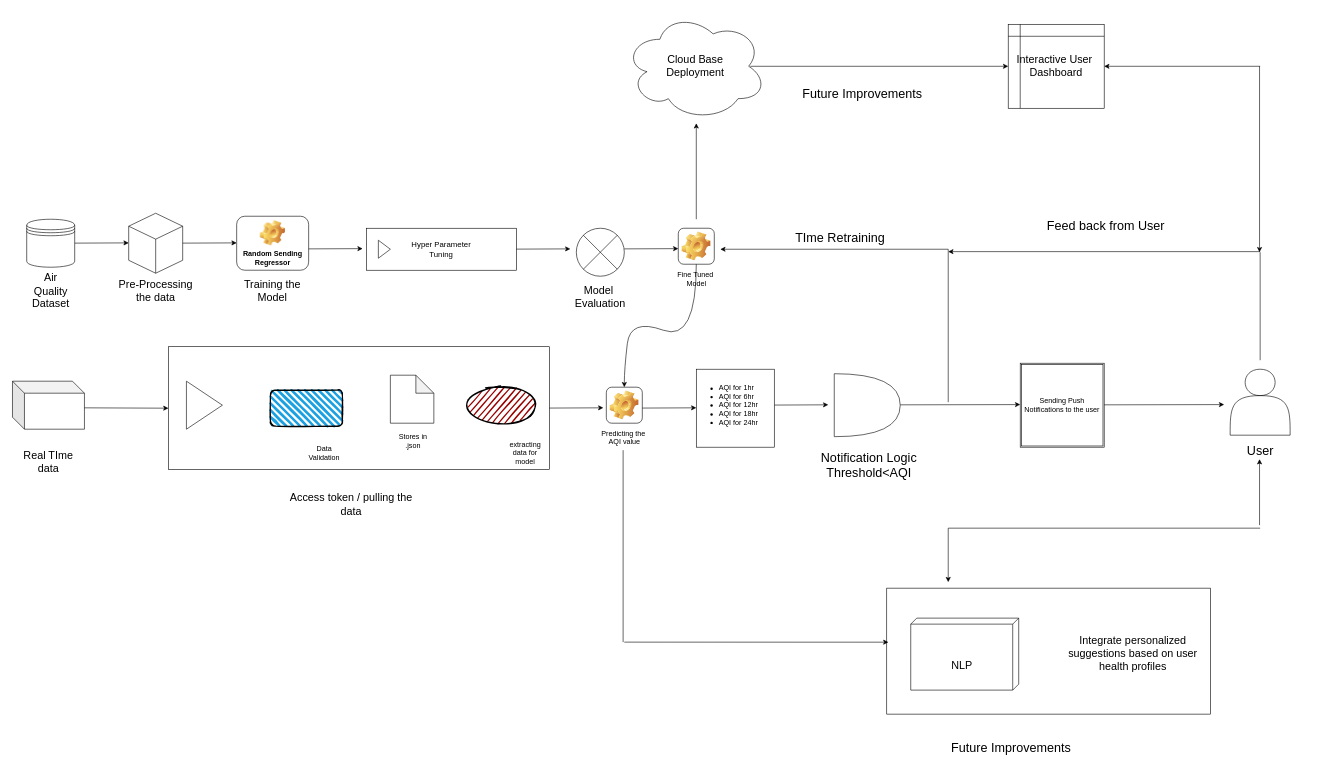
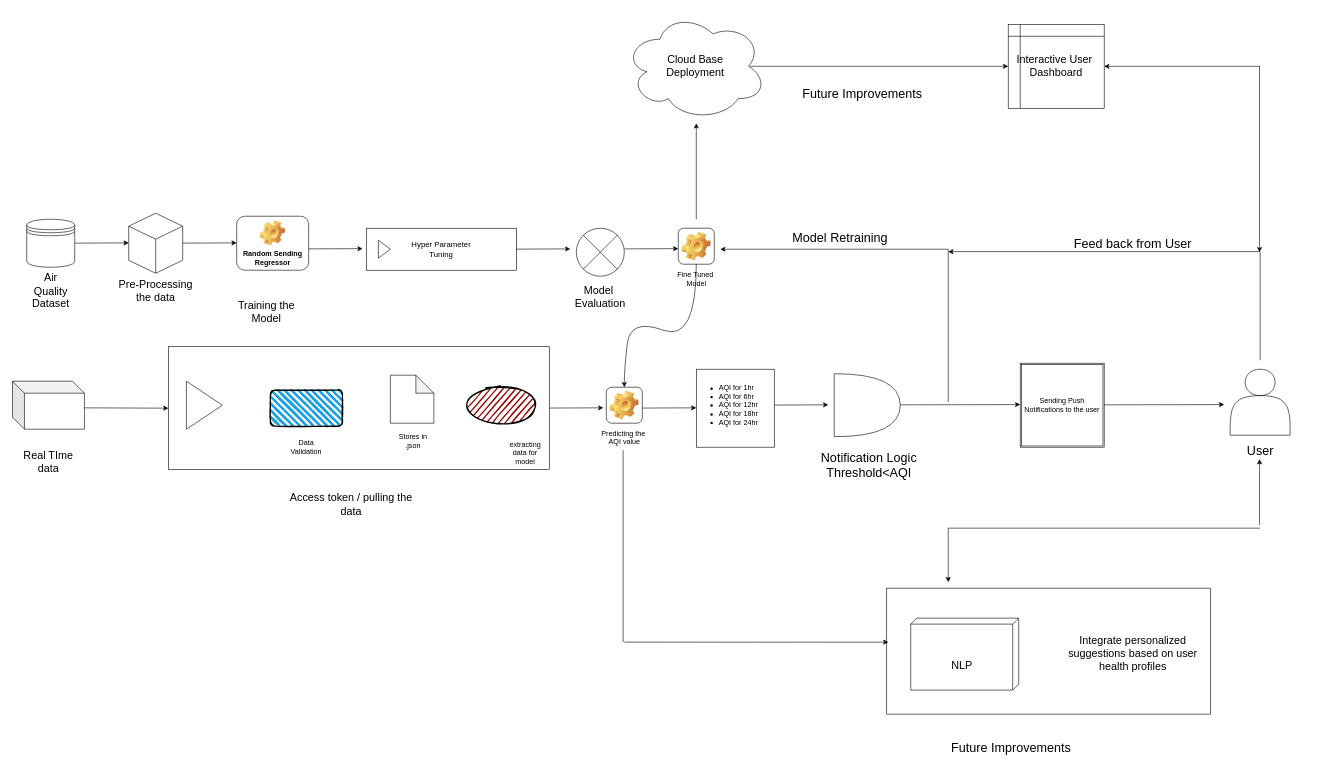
  <mxCell id="0" />
  <mxCell id="1" parent="0" />
  <mxCell id="2" value="" style="endArrow=classic;html=1;rounded=0;" edge="1" parent="1"><mxGeometry width="50" height="50" relative="1" as="geometry"><mxPoint x="123.75" y="404.82" as="sourcePoint" /><mxPoint x="213.75" y="404.41" as="targetPoint" /></mxGeometry></mxCell>
  <mxCell id="3" value="" style="html=1;whiteSpace=wrap;shape=isoCube2;backgroundOutline=1;isoAngle=15;" vertex="1" parent="1"><mxGeometry x="213.75" y="355" width="90" height="100" as="geometry" /></mxCell>
  <mxCell id="4" value="&lt;font style=&quot;font-size: 18px;&quot;&gt;Air Quality Dataset&lt;/font&gt;" style="text;strokeColor=none;align=center;fillColor=none;html=1;verticalAlign=middle;whiteSpace=wrap;rounded=0;" vertex="1" parent="1"><mxGeometry x="43.75" y="470" width="80" height="30" as="geometry" /></mxCell>
  <mxCell id="5" value="" style="shape=datastore;whiteSpace=wrap;html=1;" vertex="1" parent="1"><mxGeometry x="43.75" y="365" width="80" height="80" as="geometry" /></mxCell>
  <mxCell id="6" value="&lt;font style=&quot;font-size: 18px;&quot;&gt;Pre-Processing the data&lt;/font&gt;" style="text;strokeColor=none;align=center;fillColor=none;html=1;verticalAlign=middle;whiteSpace=wrap;rounded=0;" vertex="1" parent="1"><mxGeometry x="193.75" y="470" width="130" height="30" as="geometry" /></mxCell>
  <mxCell id="7" value="" style="endArrow=classic;html=1;rounded=0;" edge="1" parent="1"><mxGeometry width="50" height="50" relative="1" as="geometry"><mxPoint x="303.75" y="404.82" as="sourcePoint" /><mxPoint x="393.75" y="404.41" as="targetPoint" /></mxGeometry></mxCell>
  <mxCell id="8" value="Random Sending Regressor" style="label;whiteSpace=wrap;html=1;align=center;verticalAlign=bottom;spacingLeft=0;spacingBottom=4;imageAlign=center;imageVerticalAlign=top;image=img/clipart/Gear_128x128.png" vertex="1" parent="1"><mxGeometry x="393.75" y="360" width="120" height="90" as="geometry" /></mxCell>
- <mxCell id="9" value="&lt;font style=&quot;font-size: 18px;&quot;&gt;Training the Model&lt;/font&gt;" style="text;strokeColor=none;align=center;fillColor=none;html=1;verticalAlign=middle;whiteSpace=wrap;rounded=0;" vertex="1" parent="1"><mxGeometry x="381.25" y="470" width="145" height="30" as="geometry" /></mxCell>
+ <mxCell id="9" value="&lt;font style=&quot;font-size: 18px;&quot;&gt;Training the Model&lt;/font&gt;" style="text;strokeColor=none;align=center;fillColor=none;html=1;verticalAlign=middle;whiteSpace=wrap;rounded=0;" vertex="1" parent="1"><mxGeometry x="371.25" y="505" width="145" height="30" as="geometry" /></mxCell>
  <mxCell id="10" value="" style="endArrow=classic;html=1;rounded=0;" edge="1" parent="1"><mxGeometry width="50" height="50" relative="1" as="geometry"><mxPoint x="513.75" y="414.41" as="sourcePoint" /><mxPoint x="603.75" y="414" as="targetPoint" /></mxGeometry></mxCell>
  <mxCell id="11" value="&lt;font style=&quot;font-size: 13px;&quot;&gt;Hyper Parameter&lt;/font&gt;&lt;div&gt;&lt;font style=&quot;font-size: 13px;&quot;&gt;Tuning&lt;/font&gt;&lt;/div&gt;" style="html=1;whiteSpace=wrap;container=1;recursiveResize=0;collapsible=0;" vertex="1" parent="1"><mxGeometry x="610" y="380" width="250" height="70" as="geometry" /></mxCell>
  <mxCell id="12" value="" style="triangle;html=1;whiteSpace=wrap;" vertex="1" parent="11"><mxGeometry x="20" y="20" width="20" height="30" as="geometry" /></mxCell>
  <mxCell id="13" value="" style="endArrow=classic;html=1;rounded=0;" edge="1" parent="1"><mxGeometry width="50" height="50" relative="1" as="geometry"><mxPoint x="860" y="414.82" as="sourcePoint" /><mxPoint x="950" y="414.41" as="targetPoint" /></mxGeometry></mxCell>
  <mxCell id="14" value="Fine Tuned&amp;nbsp;&lt;div&gt;Model&lt;/div&gt;" style="icon;html=1;image=img/clipart/Gear_128x128.png" vertex="1" parent="1"><mxGeometry x="1130" y="380" width="60" height="60" as="geometry" /></mxCell>
  <mxCell id="15" value="" style="shape=cube;whiteSpace=wrap;html=1;boundedLbl=1;backgroundOutline=1;darkOpacity=0.05;darkOpacity2=0.1;" vertex="1" parent="1"><mxGeometry x="20" y="635" width="120" height="80" as="geometry" /></mxCell>
  <mxCell id="16" value="&lt;font style=&quot;font-size: 18px;&quot;&gt;Real TIme data&lt;/font&gt;" style="text;strokeColor=none;align=center;fillColor=none;html=1;verticalAlign=middle;whiteSpace=wrap;rounded=0;" vertex="1" parent="1"><mxGeometry x="25" y="755" width="110" height="30" as="geometry" /></mxCell>
  <mxCell id="17" value="" style="rounded=0;whiteSpace=wrap;html=1;" vertex="1" parent="1"><mxGeometry x="280" y="577.5" width="635" height="205" as="geometry" /></mxCell>
  <mxCell id="18" value="" style="triangle;whiteSpace=wrap;html=1;" vertex="1" parent="1"><mxGeometry x="310" y="635" width="60" height="80" as="geometry" /></mxCell>
  <mxCell id="19" value="" style="endArrow=classic;html=1;rounded=0;entryX=0;entryY=0.5;entryDx=0;entryDy=0;" edge="1" parent="1" target="17"><mxGeometry width="50" height="50" relative="1" as="geometry"><mxPoint x="140" y="679.41" as="sourcePoint" /><mxPoint x="230" y="679" as="targetPoint" /></mxGeometry></mxCell>
  <mxCell id="20" value="" style="shape=note;whiteSpace=wrap;html=1;backgroundOutline=1;darkOpacity=0.05;" vertex="1" parent="1"><mxGeometry x="650" y="625" width="72.5" height="80" as="geometry" /></mxCell>
  <mxCell id="21" value="&lt;font style=&quot;font-size: 18px;&quot;&gt;Access token / pulling the data&lt;/font&gt;" style="text;strokeColor=none;align=center;fillColor=none;html=1;verticalAlign=middle;whiteSpace=wrap;rounded=0;" vertex="1" parent="1"><mxGeometry x="475" y="840" width="220" as="geometry" /></mxCell>
  <mxCell id="22" value="Stores in .json" style="text;strokeColor=none;align=center;fillColor=none;html=1;verticalAlign=middle;whiteSpace=wrap;rounded=0;" vertex="1" parent="1"><mxGeometry x="652.5" y="720" width="70" height="30" as="geometry" /></mxCell>
  <mxCell id="23" value="" style="ellipse;whiteSpace=wrap;html=1;strokeWidth=2;fillWeight=2;hachureGap=8;fillColor=#990000;fillStyle=dots;sketch=1;" vertex="1" parent="1"><mxGeometry x="775" y="645" width="120" height="60" as="geometry" /></mxCell>
  <mxCell id="24" value="extracting data for model" style="text;strokeColor=none;align=center;fillColor=none;html=1;verticalAlign=middle;whiteSpace=wrap;rounded=0;" vertex="1" parent="1"><mxGeometry x="840" y="740" width="70" height="30" as="geometry" /></mxCell>
  <mxCell id="25" value="" style="endArrow=classic;html=1;rounded=0;" edge="1" parent="1"><mxGeometry width="50" height="50" relative="1" as="geometry"><mxPoint x="915" y="679.79" as="sourcePoint" /><mxPoint x="1005" y="679.38" as="targetPoint" /></mxGeometry></mxCell>
  <mxCell id="26" value="Predicting the&amp;nbsp;&lt;div&gt;AQI value&lt;/div&gt;" style="icon;html=1;image=img/clipart/Gear_128x128.png" vertex="1" parent="1"><mxGeometry x="1010" y="645" width="60" height="60" as="geometry" /></mxCell>
  <mxCell id="27" value="" style="ellipse;whiteSpace=wrap;html=1;align=center;aspect=fixed;fillColor=none;strokeColor=none;resizable=0;perimeter=centerPerimeter;rotatable=0;allowArrows=0;points=[];outlineConnect=1;" vertex="1" parent="1"><mxGeometry x="1055" y="550" width="10" height="10" as="geometry" /></mxCell>
  <mxCell id="28" value="" style="curved=1;endArrow=classic;html=1;rounded=0;" edge="1" parent="1" source="14"><mxGeometry width="50" height="50" relative="1" as="geometry"><mxPoint x="1040" y="565" as="sourcePoint" /><mxPoint x="1040" y="645" as="targetPoint" /><Array as="points"><mxPoint x="1160" y="570" /><mxPoint x="1050" y="530" /><mxPoint x="1040" y="615" /></Array></mxGeometry></mxCell>
  <mxCell id="29" value="" style="endArrow=classic;html=1;rounded=0;" edge="1" parent="1"><mxGeometry width="50" height="50" relative="1" as="geometry"><mxPoint x="1070" y="679.79" as="sourcePoint" /><mxPoint x="1160" y="679.38" as="targetPoint" /></mxGeometry></mxCell>
  <mxCell id="30" value="" style="endArrow=classic;html=1;rounded=0;" edge="1" parent="1"><mxGeometry width="50" height="50" relative="1" as="geometry"><mxPoint x="1290" y="674.78" as="sourcePoint" /><mxPoint x="1380" y="674.37" as="targetPoint" /></mxGeometry></mxCell>
  <mxCell id="31" value="" style="whiteSpace=wrap;html=1;aspect=fixed;" vertex="1" parent="1"><mxGeometry x="1160" y="615" width="130" height="130" as="geometry" /></mxCell>
  <mxCell id="32" value="&lt;ul style=&quot;text-align: left;&quot;&gt;&lt;li&gt;AQI for 1hr&lt;/li&gt;&lt;li&gt;AQI for 6hr&lt;/li&gt;&lt;li&gt;AQI for 12hr&lt;/li&gt;&lt;li&gt;AQI for 18hr&lt;/li&gt;&lt;li&gt;AQI for 24hr&lt;/li&gt;&lt;/ul&gt;" style="text;strokeColor=none;align=center;fillColor=none;html=1;verticalAlign=middle;whiteSpace=wrap;rounded=0;" vertex="1" parent="1"><mxGeometry x="1143" y="660" width="135" height="30" as="geometry" /></mxCell>
  <mxCell id="33" value="" style="endArrow=classic;html=1;rounded=0;" edge="1" parent="1"><mxGeometry width="50" height="50" relative="1" as="geometry"><mxPoint x="1500" y="674.41" as="sourcePoint" /><mxPoint x="1700" y="674" as="targetPoint" /></mxGeometry></mxCell>
  <mxCell id="34" value="&lt;font style=&quot;font-size: 21px;&quot;&gt;Future Improvements&amp;nbsp;&lt;/font&gt;" style="text;strokeColor=none;align=center;fillColor=none;html=1;verticalAlign=middle;whiteSpace=wrap;rounded=0;" vertex="1" parent="1"><mxGeometry x="1517.5" y="1230" width="340" height="30" as="geometry" /></mxCell>
  <mxCell id="35" value="" style="shape=ext;double=1;whiteSpace=wrap;html=1;aspect=fixed;" vertex="1" parent="1"><mxGeometry x="1700" y="605" width="140" height="140" as="geometry" /></mxCell>
  <mxCell id="36" value="Sending Push Notifications to the user" style="text;strokeColor=none;align=center;fillColor=none;html=1;verticalAlign=middle;whiteSpace=wrap;rounded=0;" vertex="1" parent="1"><mxGeometry x="1705" y="635" width="130" height="80" as="geometry" /></mxCell>
  <mxCell id="37" value="" style="rounded=0;whiteSpace=wrap;html=1;" vertex="1" parent="1"><mxGeometry x="1477.5" y="980" width="540" height="210" as="geometry" /></mxCell>
  <mxCell id="38" value="" style="verticalAlign=top;align=left;spacingTop=8;spacingLeft=2;spacingRight=12;shape=cube;size=10;direction=south;fontStyle=4;html=1;whiteSpace=wrap;" vertex="1" parent="1"><mxGeometry x="1517.5" y="1030" width="180" height="120" as="geometry" /></mxCell>
  <mxCell id="39" value="&lt;font style=&quot;font-size: 18px;&quot;&gt;NLP&lt;/font&gt;" style="text;strokeColor=none;align=center;fillColor=none;html=1;verticalAlign=middle;whiteSpace=wrap;rounded=0;" vertex="1" parent="1"><mxGeometry x="1572.5" y="1095" width="60" height="30" as="geometry" /></mxCell>
  <mxCell id="40" value="" style="endArrow=classic;html=1;rounded=0;" edge="1" parent="1"><mxGeometry width="50" height="50" relative="1" as="geometry"><mxPoint x="1580" y="670" as="sourcePoint" /><mxPoint x="1200" y="415" as="targetPoint" /><Array as="points"><mxPoint x="1580" y="415" /></Array></mxGeometry></mxCell>
  <mxCell id="41" value="" style="shape=actor;whiteSpace=wrap;html=1;" vertex="1" parent="1"><mxGeometry x="2050" y="615" width="100" height="110" as="geometry" /></mxCell>
  <mxCell id="42" value="&lt;span style=&quot;font-size: 21px;&quot;&gt;User&lt;/span&gt;" style="text;strokeColor=none;align=center;fillColor=none;html=1;verticalAlign=middle;whiteSpace=wrap;rounded=0;" vertex="1" parent="1"><mxGeometry x="2017.5" y="735" width="165" height="30" as="geometry" /></mxCell>
  <mxCell id="43" value="" style="shape=sumEllipse;perimeter=ellipsePerimeter;whiteSpace=wrap;html=1;backgroundOutline=1;" vertex="1" parent="1"><mxGeometry x="960" y="380" width="80" height="80" as="geometry" /></mxCell>
  <mxCell id="44" value="&lt;span style=&quot;font-size: 18px;&quot;&gt;Model&amp;nbsp;&lt;/span&gt;&lt;div&gt;&lt;span style=&quot;font-size: 18px;&quot;&gt;Evaluation&lt;/span&gt;&lt;/div&gt;" style="text;strokeColor=none;align=center;fillColor=none;html=1;verticalAlign=middle;whiteSpace=wrap;rounded=0;" vertex="1" parent="1"><mxGeometry x="960" y="480" width="80" height="30" as="geometry" /></mxCell>
  <mxCell id="45" value="" style="endArrow=classic;html=1;rounded=0;" edge="1" parent="1"><mxGeometry width="50" height="50" relative="1" as="geometry"><mxPoint x="1040" y="414.41" as="sourcePoint" /><mxPoint x="1130" y="414" as="targetPoint" /></mxGeometry></mxCell>
  <mxCell id="46" value="" style="rounded=1;whiteSpace=wrap;html=1;strokeWidth=2;fillWeight=4;hachureGap=8;hachureAngle=45;fillColor=#1ba1e2;sketch=1;" vertex="1" parent="1"><mxGeometry x="450" y="650" width="120" height="60" as="geometry" /></mxCell>
- <mxCell id="47" value="Data Validation" style="text;strokeColor=none;align=center;fillColor=none;html=1;verticalAlign=middle;whiteSpace=wrap;rounded=0;" vertex="1" parent="1"><mxGeometry x="505" y="740" width="70" height="30" as="geometry" /></mxCell>
+ <mxCell id="47" value="Data Validation" style="text;strokeColor=none;align=center;fillColor=none;html=1;verticalAlign=middle;whiteSpace=wrap;rounded=0;" vertex="1" parent="1"><mxGeometry x="475" y="730" width="70" height="30" as="geometry" /></mxCell>
  <mxCell id="48" value="" style="shape=or;whiteSpace=wrap;html=1;" vertex="1" parent="1"><mxGeometry x="1390" y="622.5" width="110" height="105" as="geometry" /></mxCell>
  <mxCell id="49" value="&lt;span style=&quot;font-size: 21px;&quot;&gt;Notification Logic&lt;/span&gt;&lt;div&gt;&lt;span style=&quot;font-size: 21px;&quot;&gt;Threshold&amp;lt;AQI&lt;/span&gt;&lt;/div&gt;" style="text;strokeColor=none;align=center;fillColor=none;html=1;verticalAlign=middle;whiteSpace=wrap;rounded=0;" vertex="1" parent="1"><mxGeometry x="1278" y="760" width="340" height="30" as="geometry" /></mxCell>
- <mxCell id="50" value="&lt;span style=&quot;font-size: 21px;&quot;&gt;TIme Retraining&lt;/span&gt;" style="text;strokeColor=none;align=center;fillColor=none;html=1;verticalAlign=middle;whiteSpace=wrap;rounded=0;" vertex="1" parent="1"><mxGeometry x="1270" y="380" width="260" height="30" as="geometry" /></mxCell>
+ <mxCell id="50" value="&lt;span style=&quot;font-size: 21px;&quot;&gt;Model Retraining&lt;/span&gt;" style="text;strokeColor=none;align=center;fillColor=none;html=1;verticalAlign=middle;whiteSpace=wrap;rounded=0;" vertex="1" parent="1"><mxGeometry x="1270" y="380" width="260" height="30" as="geometry" /></mxCell>
  <mxCell id="51" value="" style="endArrow=classic;html=1;rounded=0;" edge="1" parent="1"><mxGeometry width="50" height="50" relative="1" as="geometry"><mxPoint x="1840" y="674.41" as="sourcePoint" /><mxPoint x="2040" y="674" as="targetPoint" /></mxGeometry></mxCell>
  <mxCell id="52" value="" style="endArrow=classic;html=1;rounded=0;" edge="1" parent="1"><mxGeometry width="50" height="50" relative="1" as="geometry"><mxPoint x="2100" y="419" as="sourcePoint" /><mxPoint x="1580" y="419" as="targetPoint" /></mxGeometry></mxCell>
  <mxCell id="53" value="" style="endArrow=none;html=1;rounded=0;" edge="1" parent="1"><mxGeometry width="50" height="50" relative="1" as="geometry"><mxPoint x="2100" y="600" as="sourcePoint" /><mxPoint x="2100" y="420" as="targetPoint" /></mxGeometry></mxCell>
- <mxCell id="54" value="&lt;span style=&quot;font-size: 21px;&quot;&gt;Feed back from User&lt;/span&gt;" style="text;strokeColor=none;align=center;fillColor=none;html=1;verticalAlign=middle;whiteSpace=wrap;rounded=0;" vertex="1" parent="1"><mxGeometry x="1712.5" y="360" width="260" height="30" as="geometry" /></mxCell>
+ <mxCell id="54" value="&lt;span style=&quot;font-size: 21px;&quot;&gt;Feed back from User&lt;/span&gt;" style="text;strokeColor=none;align=center;fillColor=none;html=1;verticalAlign=middle;whiteSpace=wrap;rounded=0;" vertex="1" parent="1"><mxGeometry x="1757.5" y="390" width="260" height="30" as="geometry" /></mxCell>
  <mxCell id="55" value="&lt;font style=&quot;font-size: 18px;&quot;&gt;Cloud Base &lt;br&gt;Deployment&lt;/font&gt;" style="ellipse;shape=cloud;whiteSpace=wrap;html=1;" vertex="1" parent="1"><mxGeometry x="1040" y="20" width="237" height="180" as="geometry" /></mxCell>
  <mxCell id="56" value="" style="endArrow=classic;html=1;rounded=0;" edge="1" parent="1"><mxGeometry width="50" height="50" relative="1" as="geometry"><mxPoint x="1160" y="365" as="sourcePoint" /><mxPoint x="1160" y="205" as="targetPoint" /></mxGeometry></mxCell>
  <mxCell id="57" value="&lt;font style=&quot;font-size: 18px;&quot;&gt;Interactive User&amp;nbsp;&lt;/font&gt;&lt;div&gt;&lt;font style=&quot;font-size: 18px;&quot;&gt;Dashboard&lt;/font&gt;&lt;/div&gt;" style="shape=internalStorage;whiteSpace=wrap;html=1;backgroundOutline=1;" vertex="1" parent="1"><mxGeometry x="1680" y="40" width="160" height="140" as="geometry" /></mxCell>
  <mxCell id="58" value="" style="endArrow=classic;html=1;rounded=0;entryX=0;entryY=0.5;entryDx=0;entryDy=0;" edge="1" parent="1" target="57"><mxGeometry width="50" height="50" relative="1" as="geometry"><mxPoint x="1250" y="110" as="sourcePoint" /><mxPoint x="1460" y="100" as="targetPoint" /></mxGeometry></mxCell>
  <mxCell id="59" value="" style="endArrow=classic;html=1;rounded=0;" edge="1" parent="1"><mxGeometry width="50" height="50" relative="1" as="geometry"><mxPoint x="2100" y="110" as="sourcePoint" /><mxPoint x="1840" y="110" as="targetPoint" /></mxGeometry></mxCell>
  <mxCell id="60" value="" style="endArrow=classic;html=1;rounded=0;" edge="1" parent="1"><mxGeometry width="50" height="50" relative="1" as="geometry"><mxPoint x="2099" y="110" as="sourcePoint" /><mxPoint x="2099" y="420" as="targetPoint" /></mxGeometry></mxCell>
  <mxCell id="61" value="&lt;font style=&quot;font-size: 21px;&quot;&gt;Future Improvements&amp;nbsp;&lt;/font&gt;" style="text;strokeColor=none;align=center;fillColor=none;html=1;verticalAlign=middle;whiteSpace=wrap;rounded=0;" vertex="1" parent="1"><mxGeometry x="1270" y="140" width="340" height="30" as="geometry" /></mxCell>
  <mxCell id="62" value="" style="endArrow=none;html=1;rounded=0;" edge="1" parent="1"><mxGeometry width="50" height="50" relative="1" as="geometry"><mxPoint x="1038" y="1070" as="sourcePoint" /><mxPoint x="1038" y="750" as="targetPoint" /></mxGeometry></mxCell>
  <mxCell id="63" value="" style="endArrow=classic;html=1;rounded=0;entryX=0.005;entryY=0.429;entryDx=0;entryDy=0;entryPerimeter=0;" edge="1" parent="1" target="37"><mxGeometry width="50" height="50" relative="1" as="geometry"><mxPoint x="1040" y="1070" as="sourcePoint" /><mxPoint x="1150" y="1070" as="targetPoint" /></mxGeometry></mxCell>
  <mxCell id="64" value="" style="endArrow=none;html=1;rounded=0;" edge="1" parent="1"><mxGeometry width="50" height="50" relative="1" as="geometry"><mxPoint x="1580" y="880" as="sourcePoint" /><mxPoint x="2100" y="880" as="targetPoint" /></mxGeometry></mxCell>
  <mxCell id="65" value="" style="endArrow=classic;html=1;rounded=0;" edge="1" parent="1"><mxGeometry width="50" height="50" relative="1" as="geometry"><mxPoint x="1580" y="880" as="sourcePoint" /><mxPoint x="1580" y="970" as="targetPoint" /></mxGeometry></mxCell>
  <mxCell id="66" value="&lt;font style=&quot;font-size: 18px;&quot;&gt;Integrate personalized suggestions based on user health profiles&lt;/font&gt;" style="text;strokeColor=none;align=center;fillColor=none;html=1;verticalAlign=middle;whiteSpace=wrap;rounded=0;" vertex="1" parent="1"><mxGeometry x="1767.5" y="1010" width="240" height="160" as="geometry" /></mxCell>
  <mxCell id="67" value="" style="endArrow=classic;html=1;rounded=0;" edge="1" parent="1"><mxGeometry width="50" height="50" relative="1" as="geometry"><mxPoint x="2099" y="875" as="sourcePoint" /><mxPoint x="2099" y="765" as="targetPoint" /></mxGeometry></mxCell>
